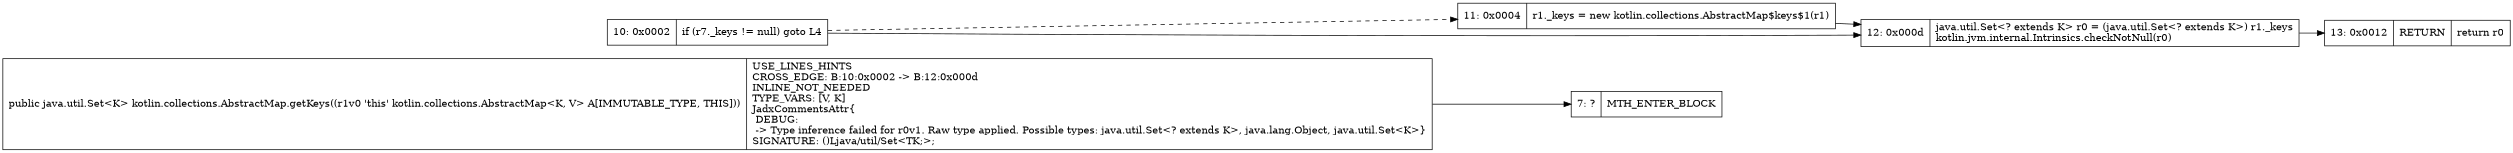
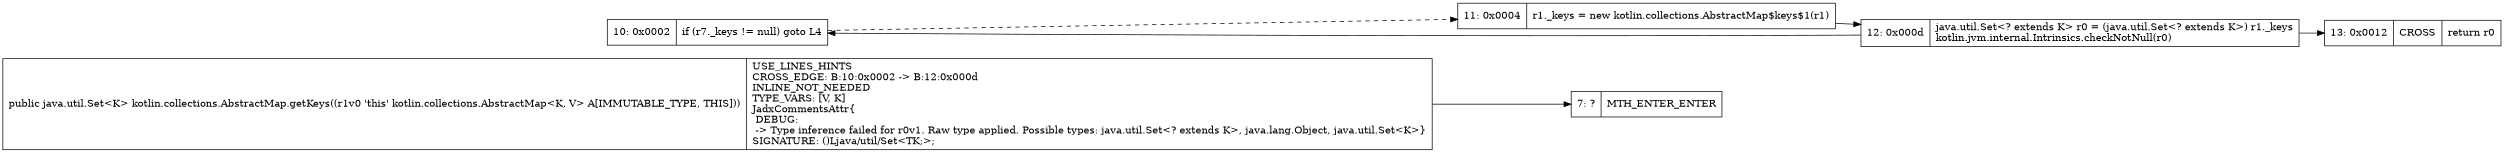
  digraph {
    rankdir=LR
    node [shape=record]
-   n1 [label="{7\:\ ?|MTH_ENTER_BLOCK\l}"]
+   n1 [label="{7\:\ ?|MTH_ENTER_ENTER\l}"]
    n2 [label="{10\:\ 0x0002|if (r7._keys != null) goto L4\l}"]
    n3 [label="{11\:\ 0x0004|r1._keys = new kotlin.collections.AbstractMap$keys$1(r1)\l}"]
    n4 [label="{12\:\ 0x000d|java.util.Set\<? extends K\> r0 = (java.util.Set\<? extends K\>) r1._keys\lkotlin.jvm.internal.Intrinsics.checkNotNull(r0)\l}"]
-   n5 [label="{13\:\ 0x0012|RETURN\l|return r0\l}"]
+   n5 [label="{13\:\ 0x0012|CROSS\l|return r0\l}"]
    n6 [label="{public java.util.Set\<K\> kotlin.collections.AbstractMap.getKeys((r1v0 'this' kotlin.collections.AbstractMap\<K, V\> A[IMMUTABLE_TYPE, THIS]))  | USE_LINES_HINTS\lCROSS_EDGE: B:10:0x0002 \-\> B:12:0x000d\lINLINE_NOT_NEEDED\lTYPE_VARS: [V, K]\lJadxCommentsAttr\{\l DEBUG: \l \-\> Type inference failed for r0v1. Raw type applied. Possible types: java.util.Set\<? extends K\>, java.lang.Object, java.util.Set\<K\>\}\lSIGNATURE: ()Ljava\/util\/Set\<TK;\>;\l}"]
    n2 -> n3 [style=dashed]
-   n2 -> n4
+   n4 -> n2
    n3 -> n4
    n4 -> n5
    n6 -> n1
  }
